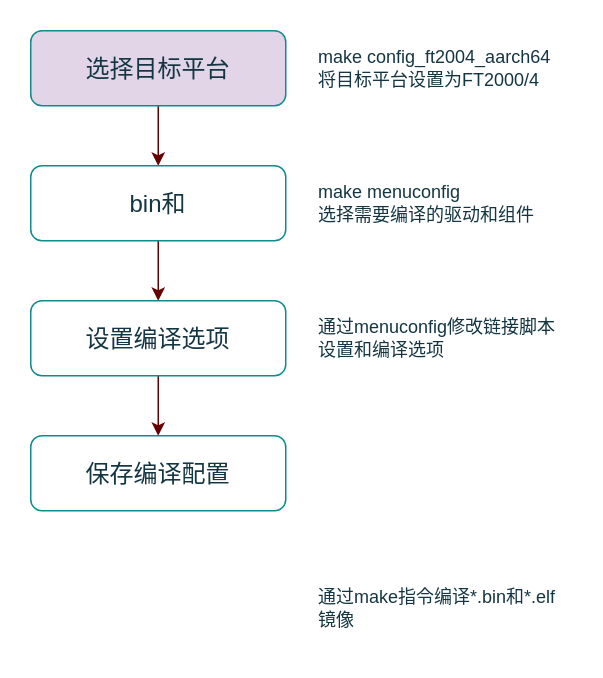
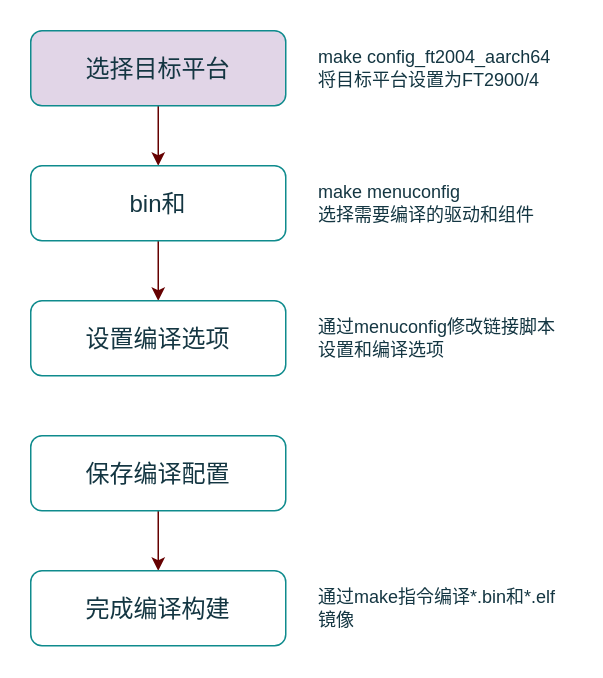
  <mxCell id="0" />
  <mxCell id="1" parent="0" />
  <mxCell id="2" style="edgeStyle=orthogonalEdgeStyle;rounded=0;orthogonalLoop=1;jettySize=auto;html=1;exitX=0.5;exitY=1;exitDx=0;exitDy=0;entryX=0.5;entryY=0;entryDx=0;entryDy=0;strokeColor=#660000;" edge="1" parent="1" source="3" target="5"><mxGeometry relative="1" as="geometry" /></mxCell>
  <mxCell id="3" value="&lt;span style=&quot;font-size: 16px&quot;&gt;选择目标平台&lt;/span&gt;" style="rounded=1;whiteSpace=wrap;html=1;sketch=0;fontColor=#143642;strokeColor=#0F8B8D;labelBackgroundColor=none;labelBorderColor=none;fillColor=#e1d5e7;" vertex="1" parent="1"><mxGeometry x="20" y="20" width="170" height="50" as="geometry" /></mxCell>
  <mxCell id="4" style="edgeStyle=orthogonalEdgeStyle;rounded=0;orthogonalLoop=1;jettySize=auto;html=1;exitX=0.5;exitY=1;exitDx=0;exitDy=0;entryX=0.5;entryY=0;entryDx=0;entryDy=0;strokeColor=#660000;" edge="1" parent="1" source="5" target="7"><mxGeometry relative="1" as="geometry" /></mxCell>
  <mxCell id="5" value="&lt;span style=&quot;font-size: 16px&quot;&gt;bin和&lt;/span&gt;" style="rounded=1;whiteSpace=wrap;html=1;sketch=0;fontColor=#143642;strokeColor=#0F8B8D;labelBackgroundColor=none;labelBorderColor=none;fillColor=#FFFFFF;" vertex="1" parent="1"><mxGeometry x="20" y="110" width="170" height="50" as="geometry" /></mxCell>
- <mxCell id="6" style="edgeStyle=orthogonalEdgeStyle;rounded=0;orthogonalLoop=1;jettySize=auto;html=1;exitX=0.5;exitY=1;exitDx=0;exitDy=0;entryX=0.5;entryY=0;entryDx=0;entryDy=0;strokeColor=#660000;" edge="1" parent="1" source="7" target="9"><mxGeometry relative="1" as="geometry" /></mxCell>
  <mxCell id="7" value="&lt;span style=&quot;font-size: 16px&quot;&gt;设置编译选项&lt;/span&gt;" style="rounded=1;whiteSpace=wrap;html=1;sketch=0;fontColor=#143642;strokeColor=#0F8B8D;labelBackgroundColor=none;labelBorderColor=none;fillColor=#FFFFFF;" vertex="1" parent="1"><mxGeometry x="20" y="200" width="170" height="50" as="geometry" /></mxCell>
+ <mxCell id="8" style="edgeStyle=orthogonalEdgeStyle;rounded=0;orthogonalLoop=1;jettySize=auto;html=1;exitX=0.5;exitY=1;exitDx=0;exitDy=0;entryX=0.5;entryY=0;entryDx=0;entryDy=0;strokeColor=#660000;" edge="1" parent="1" source="9" target="10"><mxGeometry relative="1" as="geometry" /></mxCell>
  <mxCell id="9" value="&lt;span style=&quot;font-size: 16px&quot;&gt;保存编译配置&lt;/span&gt;" style="rounded=1;whiteSpace=wrap;html=1;sketch=0;fontColor=#143642;strokeColor=#0F8B8D;labelBackgroundColor=none;labelBorderColor=none;fillColor=#FFFFFF;" vertex="1" parent="1"><mxGeometry x="20" y="290" width="170" height="50" as="geometry" /></mxCell>
- <mxCell id="11" value="make config_ft2004_aarch64&lt;br&gt;将目标平台设置为FT2000/4" style="text;html=1;strokeColor=none;fillColor=none;align=left;verticalAlign=middle;whiteSpace=wrap;overflow=hidden;rounded=0;sketch=0;fontColor=#143642;" vertex="1" parent="1"><mxGeometry x="210" y="20" width="170" height="50" as="geometry" /></mxCell>
+ <mxCell id="10" value="&lt;span style=&quot;font-size: 16px&quot;&gt;完成编译构建&lt;/span&gt;" style="rounded=1;whiteSpace=wrap;html=1;sketch=0;fontColor=#143642;strokeColor=#0F8B8D;labelBackgroundColor=none;labelBorderColor=none;fillColor=#FFFFFF;" vertex="1" parent="1"><mxGeometry x="20" y="380" width="170" height="50" as="geometry" /></mxCell>
+ <mxCell id="11" value="make config_ft2004_aarch64&lt;br&gt;将目标平台设置为FT2900/4" style="text;html=1;strokeColor=none;fillColor=none;align=left;verticalAlign=middle;whiteSpace=wrap;overflow=hidden;rounded=0;sketch=0;fontColor=#143642;" vertex="1" parent="1"><mxGeometry x="210" y="20" width="170" height="50" as="geometry" /></mxCell>
  <mxCell id="12" value="make menuconfig&lt;br&gt;选择需要编译的驱动和组件" style="text;html=1;strokeColor=none;fillColor=none;align=left;verticalAlign=middle;whiteSpace=wrap;overflow=hidden;rounded=0;sketch=0;fontColor=#143642;" vertex="1" parent="1"><mxGeometry x="210" y="110" width="170" height="50" as="geometry" /></mxCell>
  <mxCell id="13" value="通过menuconfig修改链接脚本设置和编译选项" style="text;html=1;strokeColor=none;fillColor=none;align=left;verticalAlign=middle;whiteSpace=wrap;overflow=hidden;rounded=0;sketch=0;fontColor=#143642;" vertex="1" parent="1"><mxGeometry x="210" y="200" width="170" height="50" as="geometry" /></mxCell>
  <mxCell id="14" value="通过make指令编译*.bin和*.elf镜像" style="text;html=1;strokeColor=none;fillColor=none;align=left;verticalAlign=middle;whiteSpace=wrap;overflow=hidden;rounded=0;sketch=0;fontColor=#143642;" vertex="1" parent="1"><mxGeometry x="210" y="380" width="170" height="50" as="geometry" /></mxCell>
